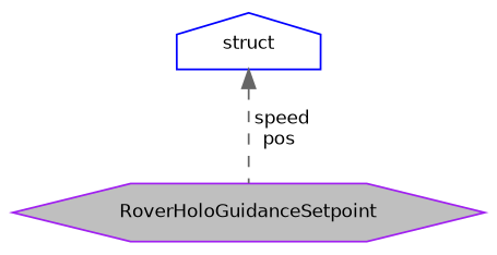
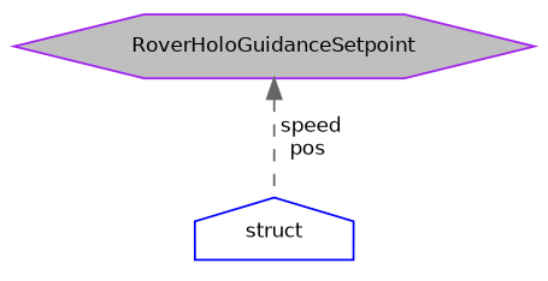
  digraph {
    fontname="DejaVu Sans"
    node [fontname="DejaVu Sans" fontsize=10 style=filled]
    n1 [color=purple fillcolor=grey75 fontcolor=black height=0.2 label=RoverHoloGuidanceSetpoint shape=hexagon width=0.4]
    n2 [color=blue fillcolor=white height=0.2 label=struct shape=house width=0.4]
-   n2 -> n1 [color=gray40 dir=back fontname="DejaVu Sans" fontsize=10 label=" speed\npos" labelfontname=FreeSans labelfontsize=10 style=dashed]
+   n1 -> n2 [color=gray40 dir=back fontname="DejaVu Sans" fontsize=10 label=" speed\npos" labelfontname=FreeSans labelfontsize=10 style=dashed]
  }
